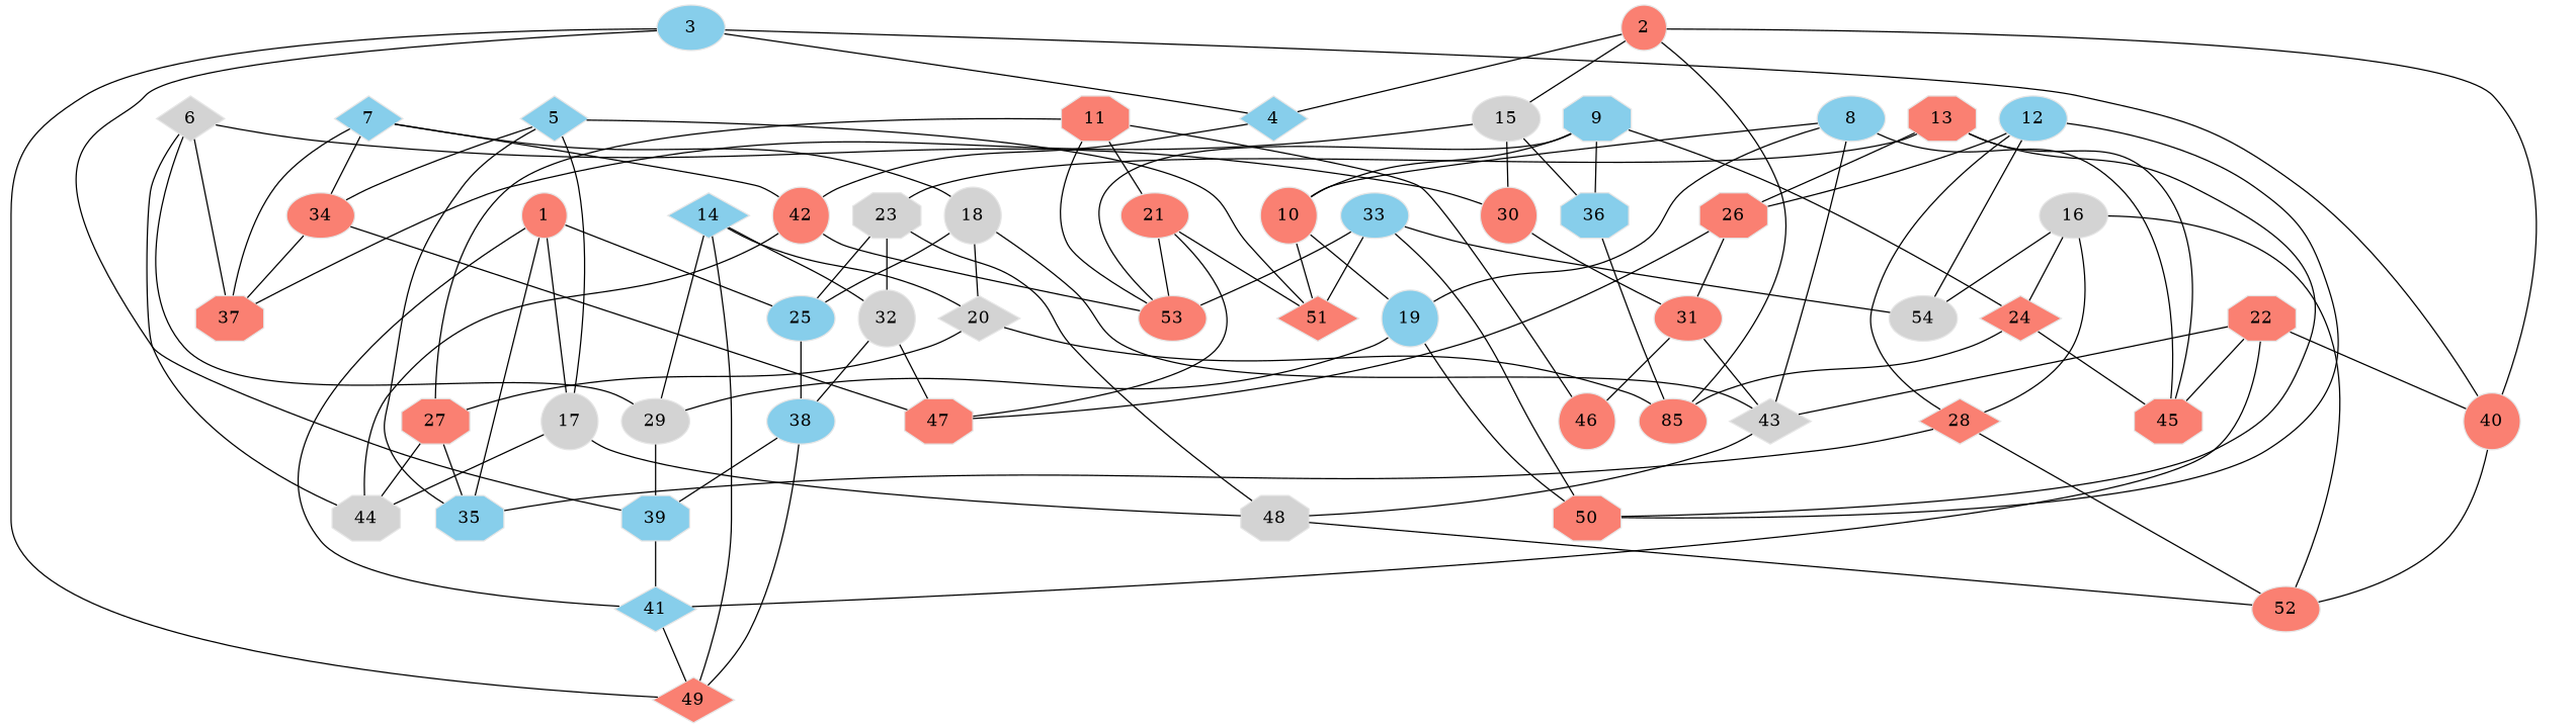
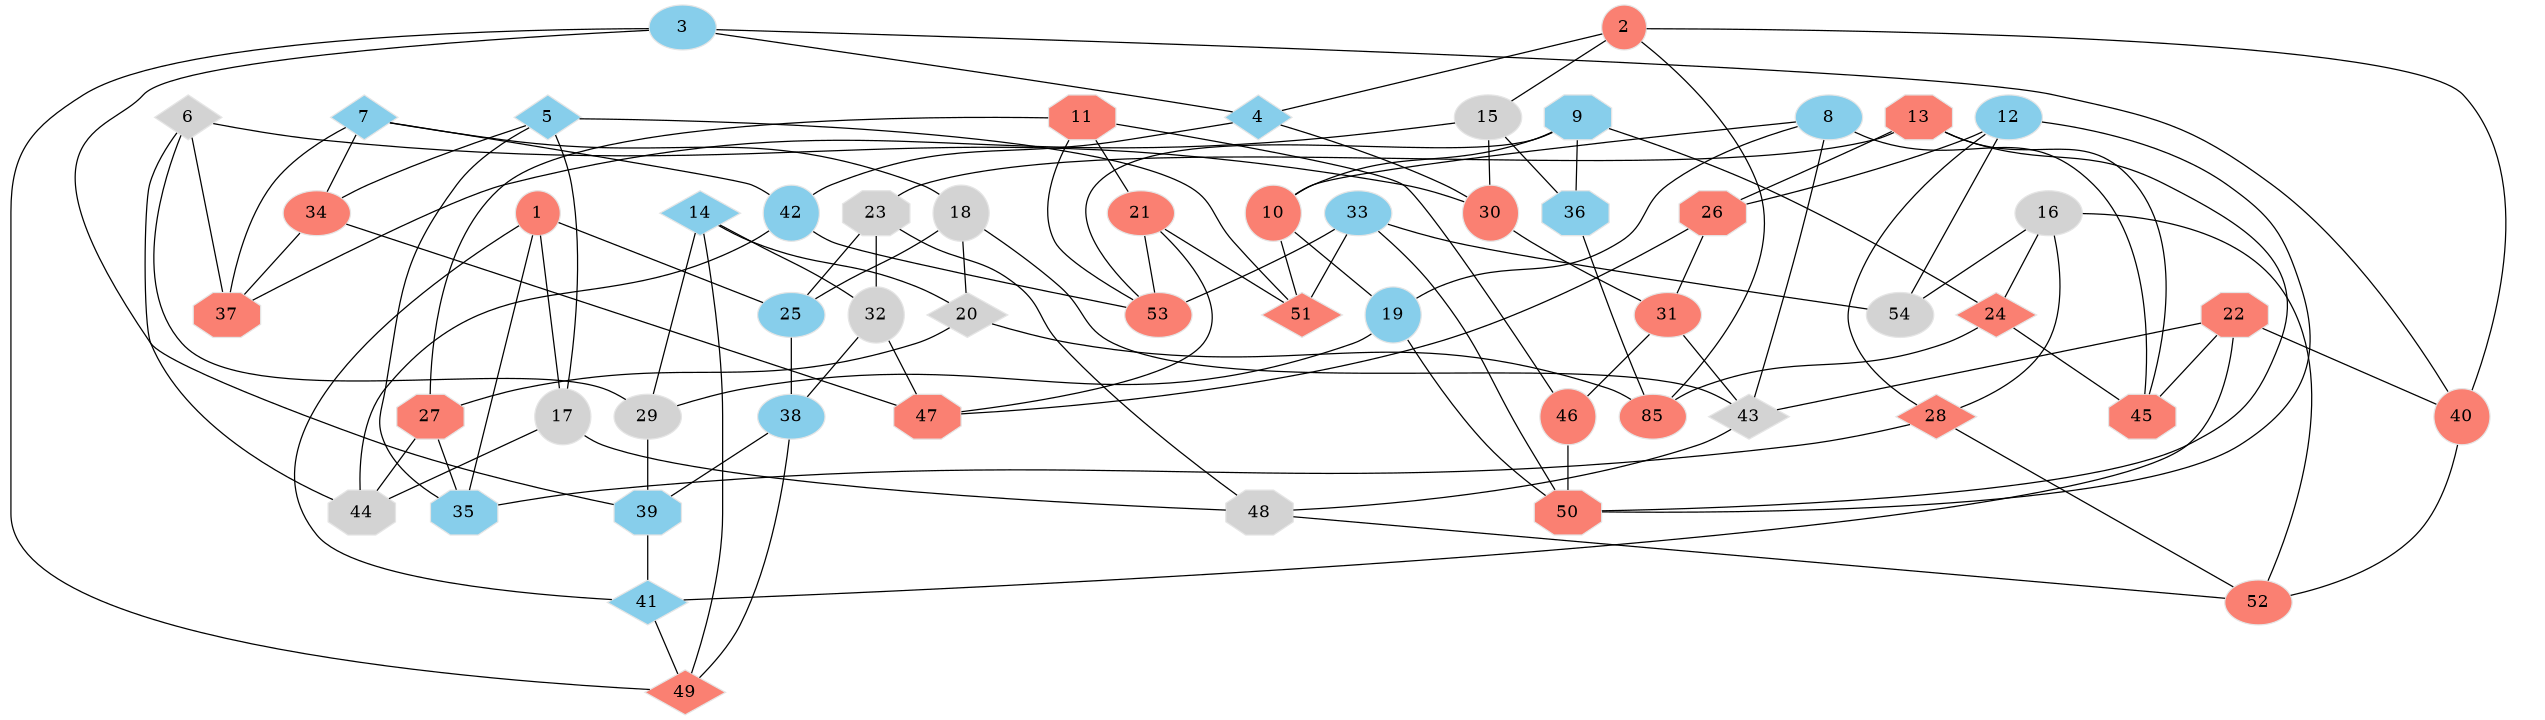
  graph {
    node [color=gray90 fillcolor=salmon shape=ellipse style=filled]
    1 [shape=circle]
    17 [fillcolor=lightgrey shape=circle]
    25 [fillcolor=skyblue]
    35 [fillcolor=skyblue shape=octagon]
    41 [fillcolor=skyblue shape=diamond]
    44 [fillcolor=lightgrey shape=octagon]
    48 [fillcolor=lightgrey shape=octagon]
    38 [fillcolor=skyblue]
    49 [shape=diamond]
    2 [shape=circle]
    4 [fillcolor=skyblue shape=diamond]
    15 [fillcolor=lightgrey]
    40 [shape=circle]
    n14 [label=85]
    30 [shape=circle]
-   42 [shape=circle]
+   42 [fillcolor=skyblue shape=circle]
    37 [shape=octagon]
    36 [fillcolor=skyblue shape=octagon]
    52
    3 [fillcolor=skyblue]
    39 [fillcolor=skyblue shape=octagon]
    31
    53
    5 [fillcolor=skyblue shape=diamond]
    34
    51 [shape=diamond]
    47 [shape=octagon]
    6 [fillcolor=lightgrey shape=diamond]
    29 [fillcolor=lightgrey]
    7 [fillcolor=skyblue shape=diamond]
    18 [fillcolor=lightgrey shape=circle]
    43 [fillcolor=lightgrey shape=diamond]
    20 [fillcolor=lightgrey shape=diamond]
    8 [fillcolor=skyblue]
    10 [shape=circle]
    19 [fillcolor=skyblue shape=circle]
    45 [shape=octagon]
    50 [shape=octagon]
    9 [fillcolor=skyblue shape=octagon]
    24 [shape=diamond]
    11 [shape=octagon]
    21
    27 [shape=octagon]
    46 [shape=circle]
    12 [fillcolor=skyblue]
    26 [shape=octagon]
    28 [shape=diamond]
    54 [fillcolor=lightgrey]
    13 [shape=octagon]
    23 [fillcolor=lightgrey shape=octagon]
    32 [fillcolor=lightgrey shape=circle]
    14 [fillcolor=skyblue shape=diamond]
    16 [fillcolor=lightgrey]
    22 [shape=octagon]
    33 [fillcolor=skyblue]
    1 -- 17
    1 -- 25
    1 -- 35
    1 -- 41
    17 -- 44
    17 -- 48
    25 -- 38
    41 -- 49
    48 -- 52
    38 -- 49
    38 -- 39
    2 -- 4
    2 -- 15
    2 -- 40
    2 -- n14
+   4 -- 30
    4 -- 42
    15 -- 30
    15 -- 37
    15 -- 36
    40 -- 52
    30 -- 31
    42 -- 44
    42 -- 53
    36 -- n14
    3 -- 49
    3 -- 4
    3 -- 40
    3 -- 39
    39 -- 41
    31 -- 43
    31 -- 46
    5 -- 17
    5 -- 35
    5 -- 34
    5 -- 51
    34 -- 37
    34 -- 47
    6 -- 44
    6 -- 30
    6 -- 37
    6 -- 29
    29 -- 39
    7 -- 42
    7 -- 37
    7 -- 34
    7 -- 18
    18 -- 25
    18 -- 43
    18 -- 20
    43 -- 48
    20 -- n14
    20 -- 27
    8 -- 43
    8 -- 10
    8 -- 19
    8 -- 45
    10 -- 51
    10 -- 19
    19 -- 29
    19 -- 50
    9 -- 36
    9 -- 53
    9 -- 10
    9 -- 24
    24 -- n14
    24 -- 45
    11 -- 53
    11 -- 21
    11 -- 27
    11 -- 46
    21 -- 53
    21 -- 51
    21 -- 47
    27 -- 35
    27 -- 44
+   46 -- 50
    12 -- 50
    12 -- 26
    12 -- 28
    12 -- 54
    26 -- 31
    26 -- 47
    28 -- 35
    28 -- 52
    13 -- 45
    13 -- 50
    13 -- 26
    13 -- 23
    23 -- 25
    23 -- 48
    23 -- 32
    32 -- 38
    32 -- 47
    14 -- 49
    14 -- 29
    14 -- 20
    14 -- 32
    16 -- 52
    16 -- 24
    16 -- 28
    16 -- 54
    22 -- 41
    22 -- 40
    22 -- 43
    22 -- 45
    33 -- 53
    33 -- 51
    33 -- 50
    33 -- 54
  }
